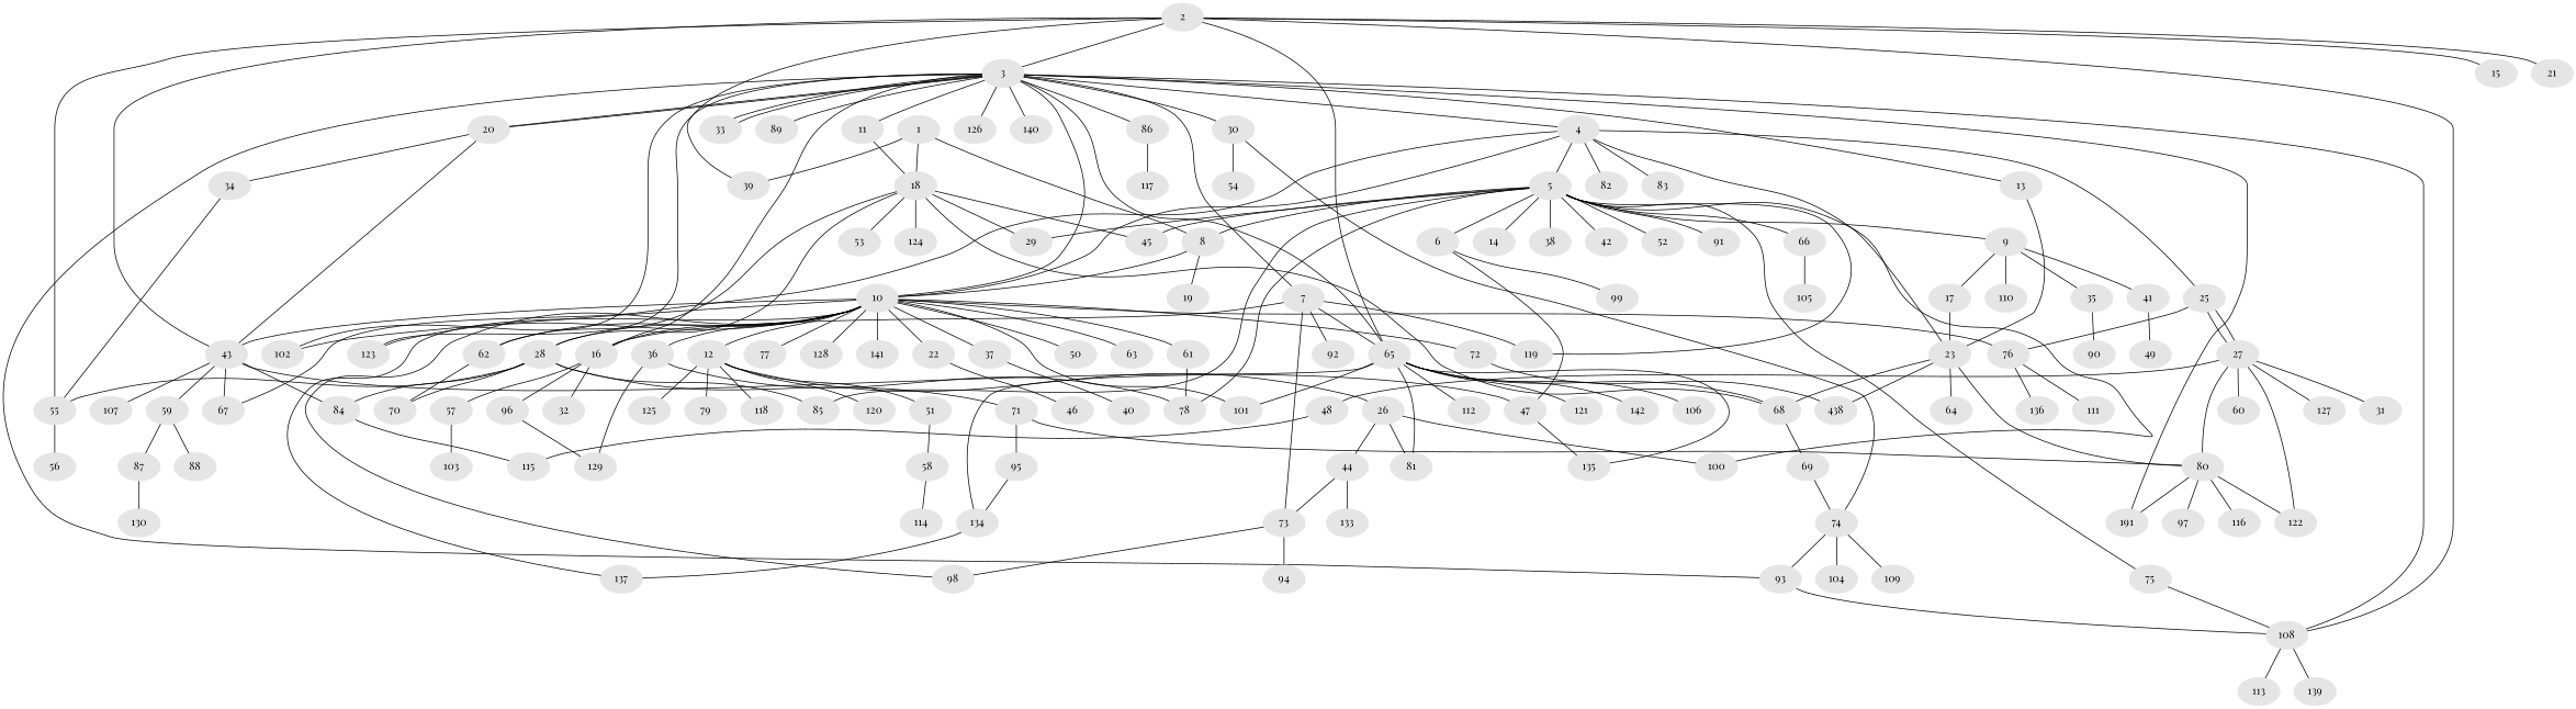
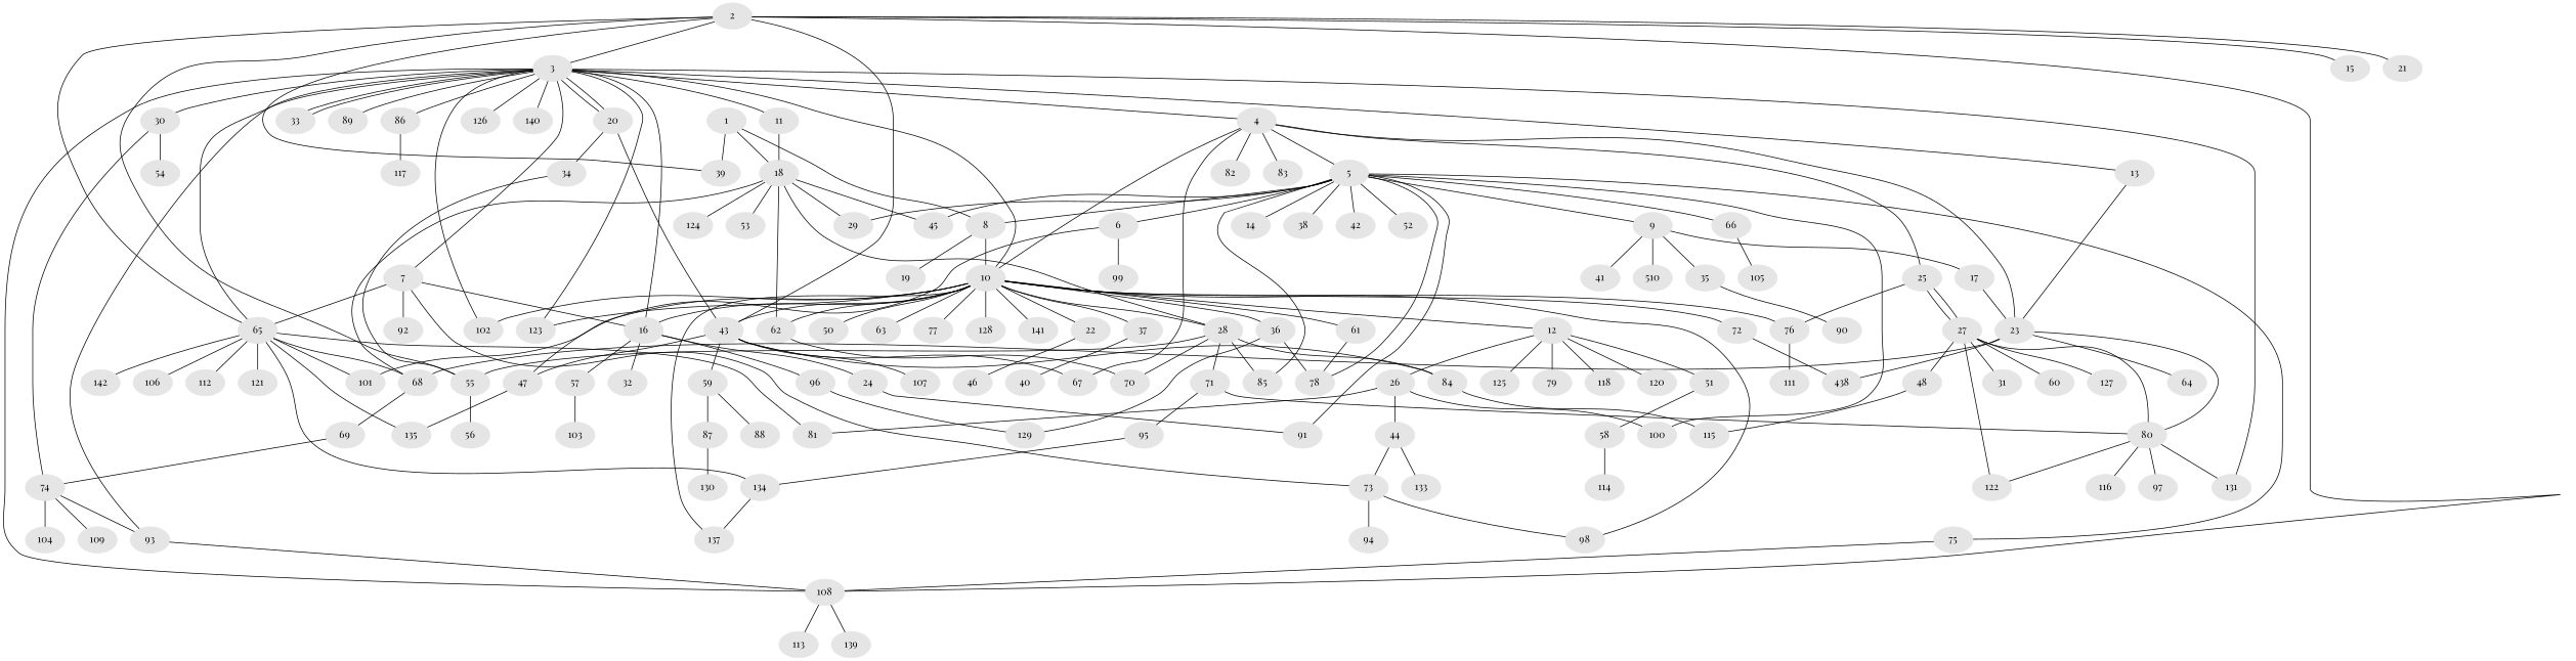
  graph {
    fontname="Playfair Display"
    node [color=gray90 fontname="Playfair Display" style=filled]
    edge [fontname="Playfair Display"]
    1
    8
    18
    39
    2
    3
    15
    21
    43
    55
    65
    108
    10
    19
    29
    45
    28
    62
    53
    68
    124
    4
    7
    11
    13
    16
    20
    30
    33
    86
    89
    93
    102
    123
    126
-   131 [label=191]
+   131
    140
    67
    47
    84
    59
    107
    56
    101
    81
    135
    106
    112
    121
    134
    142
    113
    139
    5
    23
    25
    82
    83
-   119
    73
    92
    12
    22
    36
    37
    50
    61
    63
    72
    76
    77
    98
    128
    137
    141
+   24
    32
    57
    96
    34
    54
    74
    117
    6
    9
    14
    38
    42
    52
    66
    75
    78
    85
    91
    100
    64
    80
    n98 [label=438]
    27
    99
    17
    35
    41
-   110
+   110 [label=510]
    105
    94
    90
-   49
    26
    51
    79
    118
    120
    125
    46
    70
    71
    129
    40
    111
-   136
    44
    58
    103
    69
    122
    97
    116
    31
    60
    127
    48
    133
    95
    115
    104
    109
    87
    88
    114
    130
    1 -- 8
    1 -- 18
    1 -- 39
    8 -- 10
    8 -- 19
    18 -- 29
    18 -- 45
    18 -- 28
    18 -- 62
    18 -- 53
    18 -- 68
    18 -- 124
    2 -- 39
    2 -- 3
    2 -- 15
    2 -- 21
    2 -- 43
    2 -- 55
    2 -- 65
    2 -- 108
    3 -- 65
    3 -- 108
    3 -- 10
    3 -- 4
    3 -- 7
    3 -- 11
    3 -- 13
    3 -- 16
    3 -- 20
    3 -- 20
    3 -- 30
    3 -- 33
    3 -- 33
    3 -- 86
    3 -- 89
    3 -- 93
    3 -- 102
    3 -- 123
    3 -- 126
    3 -- 131
    3 -- 140
    43 -- 67
    43 -- 47
    43 -- 84
    43 -- 59
    43 -- 107
    55 -- 56
    65 -- 68
    65 -- 101
    65 -- 81
    65 -- 135
    65 -- 106
    65 -- 112
    65 -- 121
    65 -- 134
    65 -- 142
    108 -- 113
    108 -- 139
    10 -- 43
    10 -- 28
    10 -- 62
    10 -- 16
    10 -- 102
    10 -- 123
    10 -- 101
    10 -- 12
    10 -- 22
    10 -- 36
    10 -- 37
    10 -- 50
    10 -- 61
    10 -- 63
    10 -- 72
    10 -- 76
    10 -- 77
    10 -- 98
    10 -- 128
    10 -- 137
    10 -- 141
    28 -- 55
    28 -- 84
    28 -- 85
    28 -- 70
    28 -- 71
    62 -- 70
    68 -- 69
    4 -- 10
    4 -- 67
    4 -- 5
    4 -- 23
    4 -- 25
    4 -- 82
    4 -- 83
    7 -- 65
    7 -- 16
-   7 -- 119
    7 -- 73
    7 -- 92
    11 -- 18
    13 -- 23
+   16 -- 24
    16 -- 32
    16 -- 57
    16 -- 96
    20 -- 43
    20 -- 34
    30 -- 54
    30 -- 74
    86 -- 117
    93 -- 108
    47 -- 135
    84 -- 115
    59 -- 87
    59 -- 88
    134 -- 137
    5 -- 8
    5 -- 29
    5 -- 45
-   5 -- 119
    5 -- 6
    5 -- 9
    5 -- 14
    5 -- 38
    5 -- 42
    5 -- 52
    5 -- 66
    5 -- 75
    5 -- 78
    5 -- 85
    5 -- 91
    5 -- 100
    23 -- 68
    23 -- 64
    23 -- 80
    23 -- n98
    25 -- 76
    25 -- 27
    25 -- 27
    73 -- 98
    73 -- 94
    12 -- 26
    12 -- 51
    12 -- 79
    12 -- 118
    12 -- 120
    12 -- 125
    22 -- 46
    36 -- 78
    36 -- 129
    37 -- 40
    61 -- 78
    72 -- n98
    76 -- 111
-   76 -- 136
+   24 -- 91
    57 -- 103
    96 -- 129
    34 -- 55
    74 -- 93
    74 -- 104
    74 -- 109
    6 -- 47
    6 -- 99
    9 -- 17
    9 -- 35
    9 -- 41
    9 -- 110
    66 -- 105
    75 -- 108
    80 -- 131
    80 -- 122
    80 -- 97
    80 -- 116
    27 -- 80
    27 -- 122
    27 -- 31
    27 -- 60
    27 -- 127
    27 -- 48
    17 -- 23
    35 -- 90
-   41 -- 49
    26 -- 81
    26 -- 100
    26 -- 44
    51 -- 58
    71 -- 80
    71 -- 95
    44 -- 73
    44 -- 133
    58 -- 114
    69 -- 74
    48 -- 115
    95 -- 134
    87 -- 130
  }
